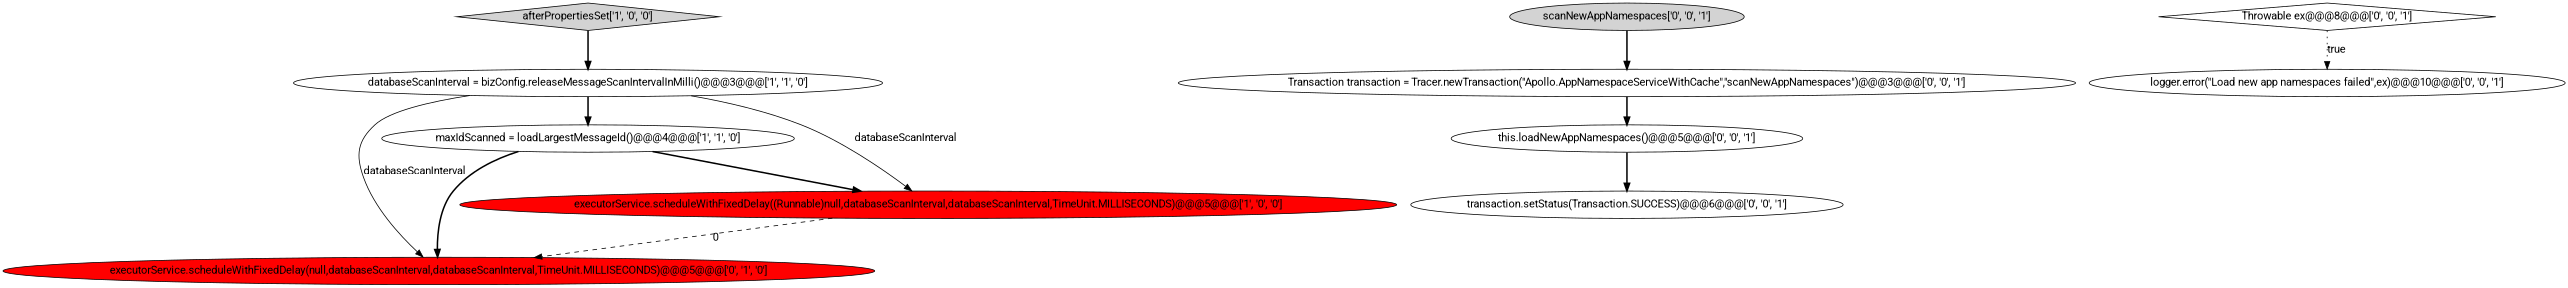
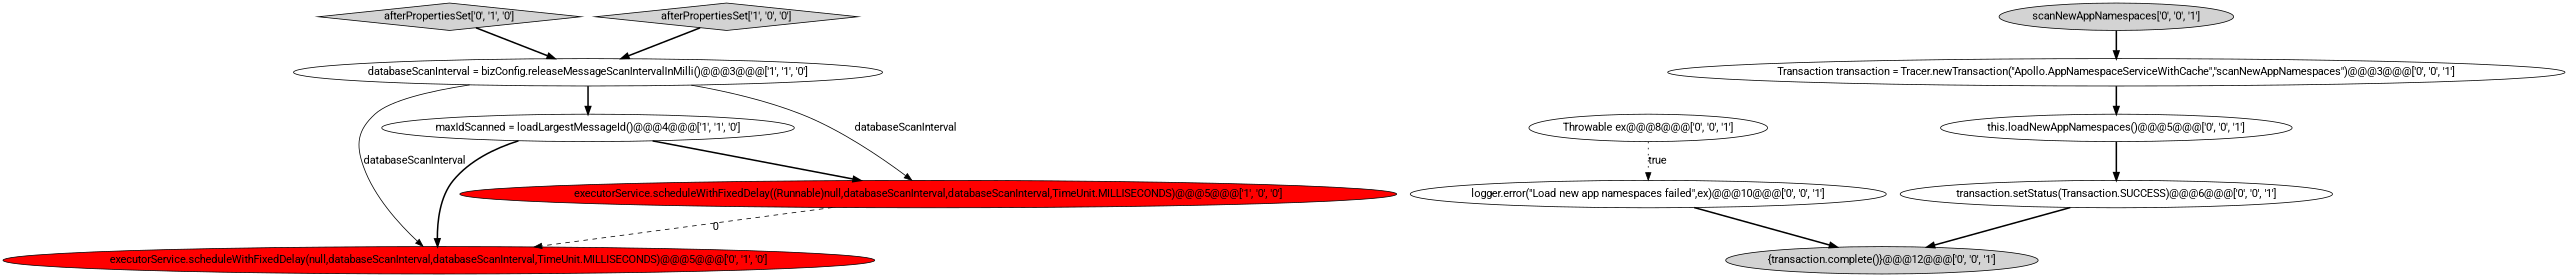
  digraph {
    fontname=Roboto
    node [fillcolor=white fontname=Roboto shape=ellipse style=filled]
    edge [fontname=Roboto style=bold]
+   n1 [fillcolor=lightgray label="afterPropertiesSet['0', '1', '0']" shape=diamond]
    n2 [label="databaseScanInterval = bizConfig.releaseMessageScanIntervalInMilli()@@@3@@@['1', '1', '0']"]
    n3 [label="maxIdScanned = loadLargestMessageId()@@@4@@@['1', '1', '0']"]
    n4 [fillcolor=red label="executorService.scheduleWithFixedDelay(null,databaseScanInterval,databaseScanInterval,TimeUnit.MILLISECONDS)@@@5@@@['0', '1', '0']"]
    n5 [fillcolor=red label="executorService.scheduleWithFixedDelay((Runnable)null,databaseScanInterval,databaseScanInterval,TimeUnit.MILLISECONDS)@@@5@@@['1', '0', '0']"]
    n6 [label="Transaction transaction = Tracer.newTransaction(\"Apollo.AppNamespaceServiceWithCache\",\"scanNewAppNamespaces\")@@@3@@@['0', '0', '1']"]
    n7 [label="this.loadNewAppNamespaces()@@@5@@@['0', '0', '1']"]
    n8 [label="transaction.setStatus(Transaction.SUCCESS)@@@6@@@['0', '0', '1']"]
+   n9 [fillcolor=lightgray label="{transaction.complete()}@@@12@@@['0', '0', '1']"]
    n10 [fillcolor=lightgray label="scanNewAppNamespaces['0', '0', '1']"]
    n11 [label="logger.error(\"Load new app namespaces failed\",ex)@@@10@@@['0', '0', '1']"]
    n12 [fillcolor=lightgray label="afterPropertiesSet['1', '0', '0']" shape=diamond]
-   n13 [label="Throwable ex@@@8@@@['0', '0', '1']" shape=diamond]
+   n13 [label="Throwable ex@@@8@@@['0', '0', '1']"]
+   n1 -> n2
    n2 -> n3
    n2 -> n4 [label=databaseScanInterval style=solid]
    n2 -> n5 [label=databaseScanInterval style=solid]
    n3 -> n4
    n3 -> n5
    n5 -> n4 [label=0 style=dashed]
    n6 -> n7
    n7 -> n8
+   n8 -> n9
    n10 -> n6
+   n11 -> n9
    n12 -> n2
    n13 -> n11 [label=true style=dotted]
  }
